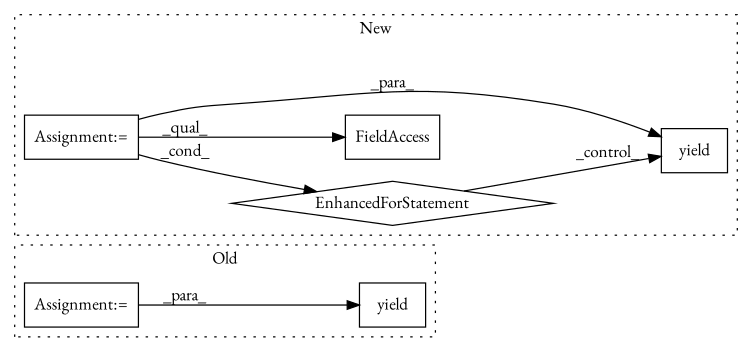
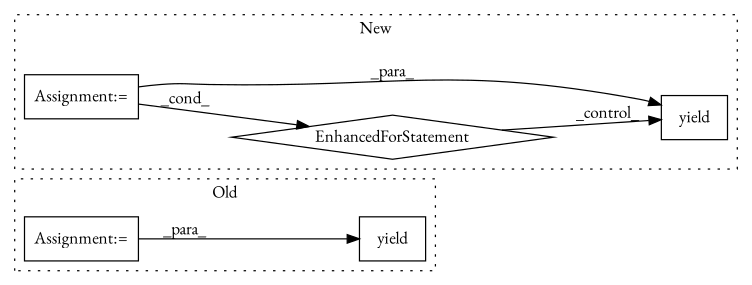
  digraph {
    rankdir=LR
    fontname="EB Garamond"
    node [a=112 l=7 shape=box fontname="EB Garamond"]
    edge [fontname="EB Garamond"]
    n1 [label=yield s=6381]
    n2 [a=7 l=1 label="Assignment:=" s=6356]
    n3 [a=70 l="57,2" label=EnhancedForStatement s="6274,6352" shape=diamond]
    n4 [a=7 l=3 label="Assignment:=" s=6263]
-   n5 [a=22 l=16 label=FieldAccess s=6382]
    n6 [label=yield s=6364]
    subgraph cluster_1 {
      label=Old
      style=dotted
      n1
      n2
    }
    subgraph cluster_2 {
      label=New
      style=dotted
      n3
      n4
-     n5
      n6
    }
    n2 -> n1 [label=_para_]
    n3 -> n6 [label=_control_]
    n4 -> n3 [label=_cond_]
-   n4 -> n5 [label=_qual_]
    n4 -> n6 [label=_para_]
  }
